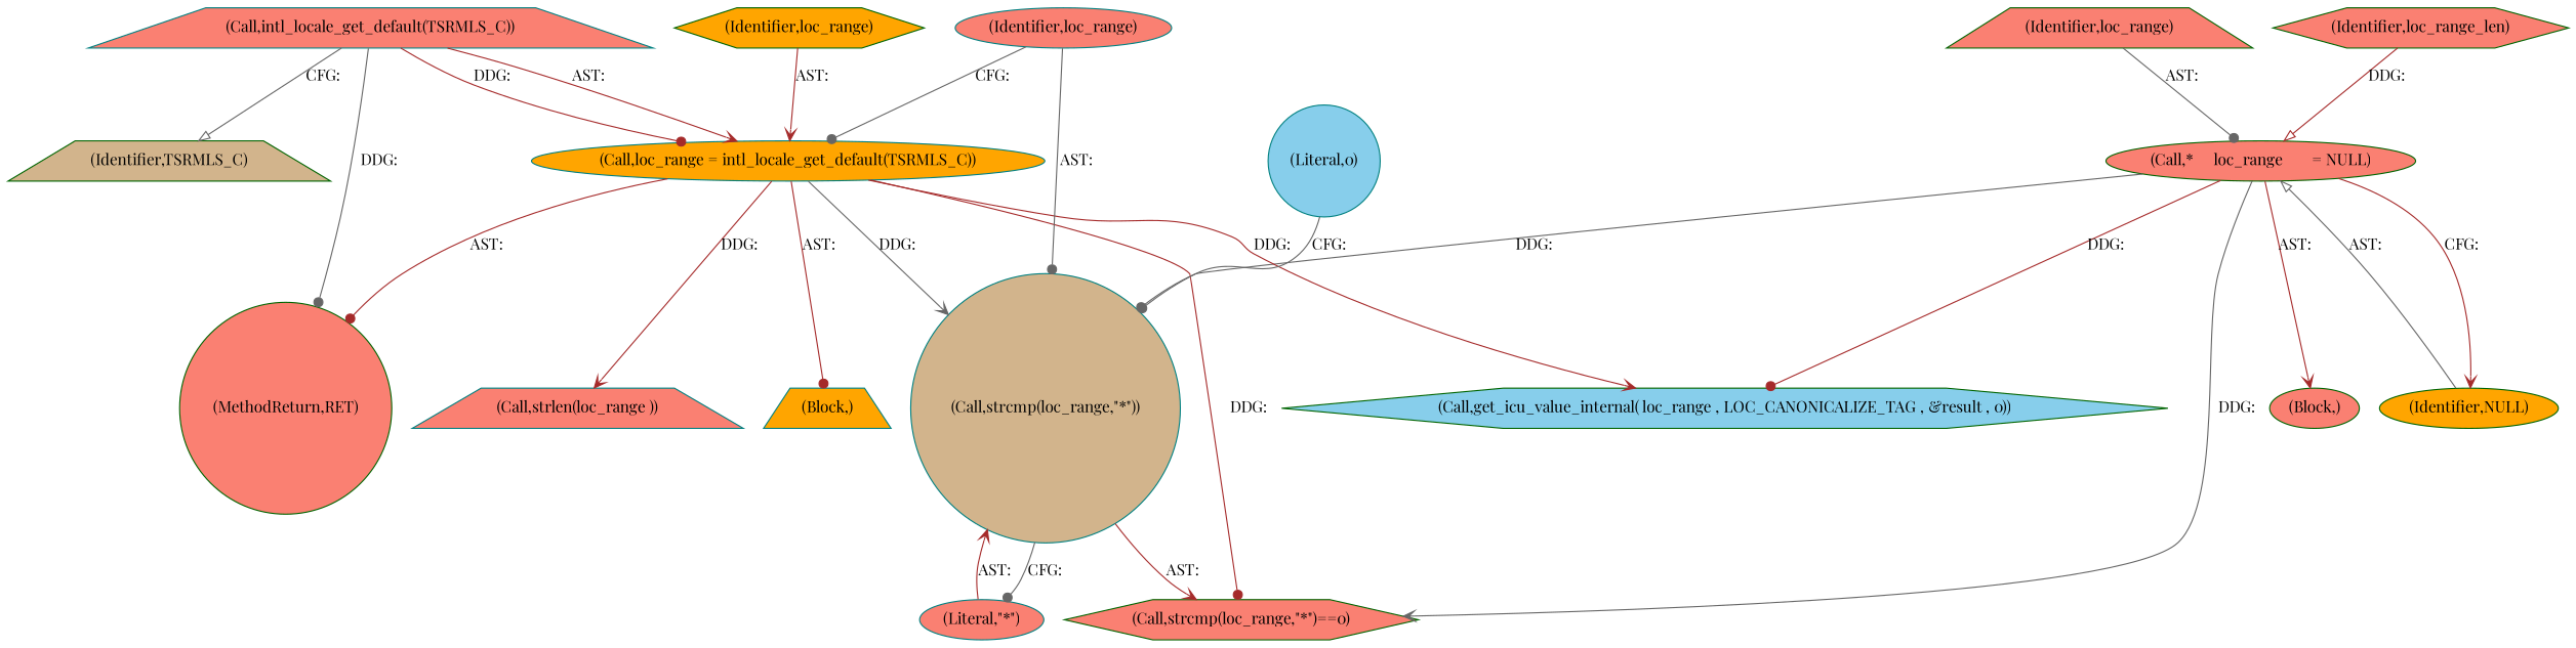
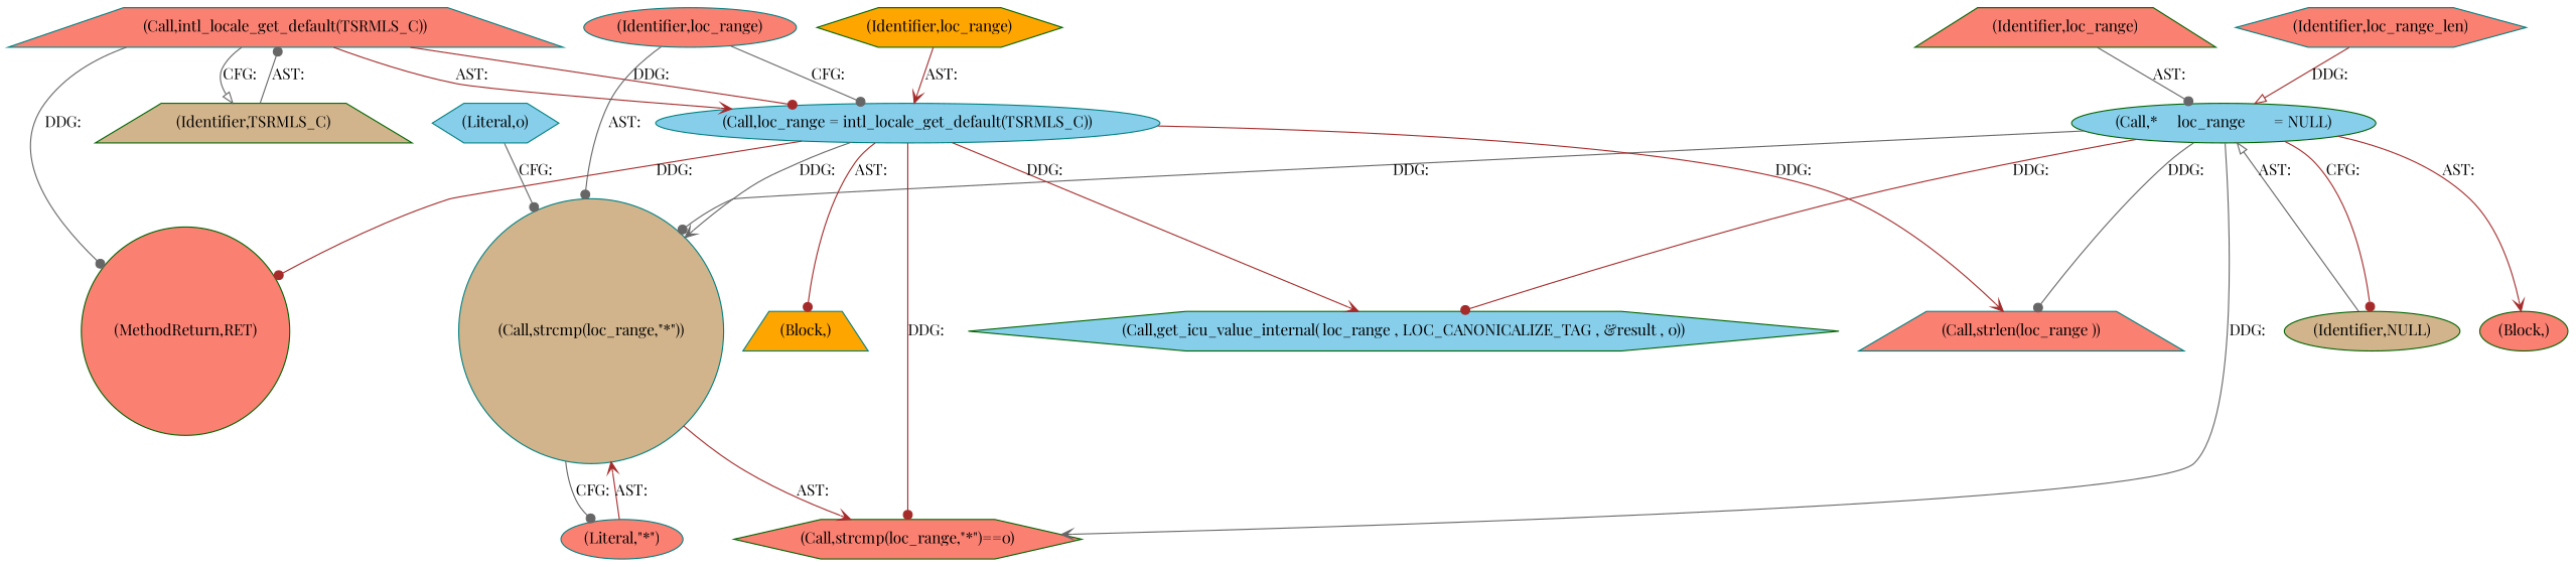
  digraph {
    fontname="Playfair Display"
    node [color=teal fillcolor=salmon fontname="Playfair Display" shape=ellipse style=filled]
    edge [arrowhead=dot color=brown fontname="Playfair Display"]
    n1 [fillcolor=tan label="(Call,strcmp(loc_range,\"*\"))" shape=circle]
    n2 [label="(Literal,\"*\")"]
    n3 [color=darkgreen label="(Call,strcmp(loc_range,\"*\")==0)" shape=hexagon]
-   n4 [color=darkgreen label="(Call,*     loc_range       = NULL)"]
+   n4 [color=darkgreen fillcolor=skyblue label="(Call,*     loc_range       = NULL)"]
    n5 [color=darkgreen fillcolor=skyblue label="(Call,get_icu_value_internal( loc_range , LOC_CANONICALIZE_TAG , &result , 0))" shape=hexagon]
-   n6 [color=darkgreen fillcolor=orange label="(Identifier,NULL)"]
+   n6 [color=darkgreen fillcolor=tan label="(Identifier,NULL)"]
    n7 [color=darkgreen label="(Block,)"]
    n8 [label="(Call,strlen(loc_range ))" shape=trapezium]
-   n9 [fillcolor=orange label="(Call,loc_range = intl_locale_get_default(TSRMLS_C))"]
+   n9 [fillcolor=skyblue label="(Call,loc_range = intl_locale_get_default(TSRMLS_C))"]
    n10 [color=darkgreen label="(MethodReturn,RET)" shape=circle]
    n11 [fillcolor=orange label="(Block,)" shape=trapezium]
    n12 [label="(Call,intl_locale_get_default(TSRMLS_C))" shape=trapezium]
    n13 [color=darkgreen fillcolor=tan label="(Identifier,TSRMLS_C)" shape=trapezium]
-   n14 [fillcolor=skyblue label="(Literal,0)" shape=circle]
-   n15 [color=darkgreen label="(Identifier,loc_range_len)" shape=hexagon]
+   n14 [fillcolor=skyblue label="(Literal,0)" shape=hexagon]
+   n15 [label="(Identifier,loc_range_len)" shape=hexagon]
    n16 [color=darkgreen fillcolor=orange label="(Identifier,loc_range)" shape=hexagon]
    n17 [color=darkgreen label="(Identifier,loc_range)" shape=trapezium]
    n18 [label="(Identifier,loc_range)"]
    n1 -> n2 [color=gray40 label="CFG: "]
    n1 -> n3 [arrowhead=vee label="AST: "]
    n2 -> n1 [arrowhead=vee label="AST: "]
    n4 -> n1 [color=gray40 label="DDG: "]
    n4 -> n3 [arrowhead=vee color=gray40 label="DDG: "]
    n4 -> n5 [label="DDG: "]
-   n4 -> n6 [arrowhead=vee label="CFG: "]
+   n4 -> n6 [label="CFG: "]
    n4 -> n7 [arrowhead=vee label="AST: "]
+   n4 -> n8 [color=gray40 label="DDG: "]
    n6 -> n4 [arrowhead=onormal color=gray40 label="AST: "]
    n9 -> n1 [arrowhead=vee color=gray40 label="DDG: "]
    n9 -> n3 [label="DDG: "]
    n9 -> n5 [arrowhead=vee label="DDG: "]
    n9 -> n8 [arrowhead=vee label="DDG: "]
-   n9 -> n10 [label="AST: "]
+   n9 -> n10 [label="DDG: "]
    n9 -> n11 [label="AST: "]
    n12 -> n9 [arrowhead=vee label="AST: "]
    n12 -> n9 [label="DDG: "]
    n12 -> n10 [color=gray40 label="DDG: "]
    n12 -> n13 [arrowhead=onormal color=gray40 label="CFG: "]
+   n13 -> n12 [color=gray40 label="AST: "]
    n14 -> n1 [color=gray40 label="CFG: "]
    n15 -> n4 [arrowhead=onormal label="DDG: "]
    n16 -> n9 [arrowhead=vee label="AST: "]
    n17 -> n4 [color=gray40 label="AST: "]
    n18 -> n1 [color=gray40 label="AST: "]
    n18 -> n9 [color=gray40 label="CFG: "]
  }
